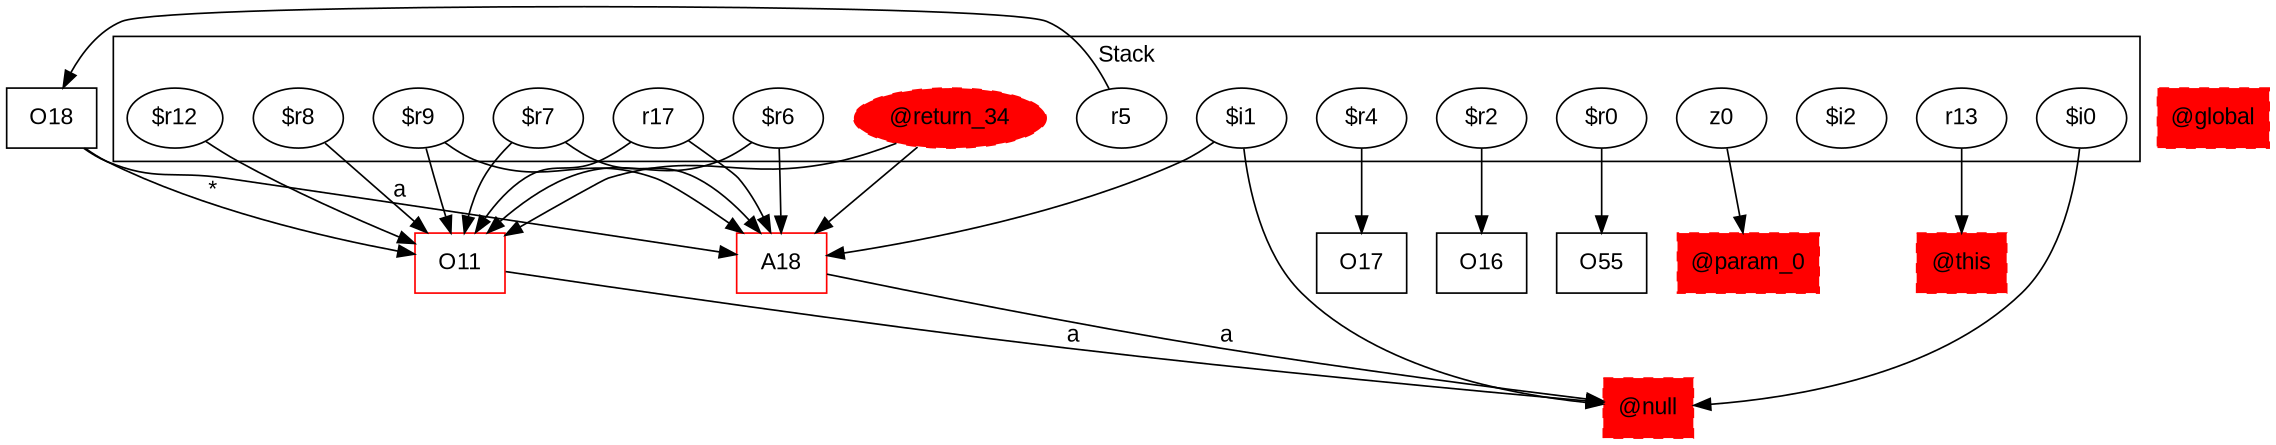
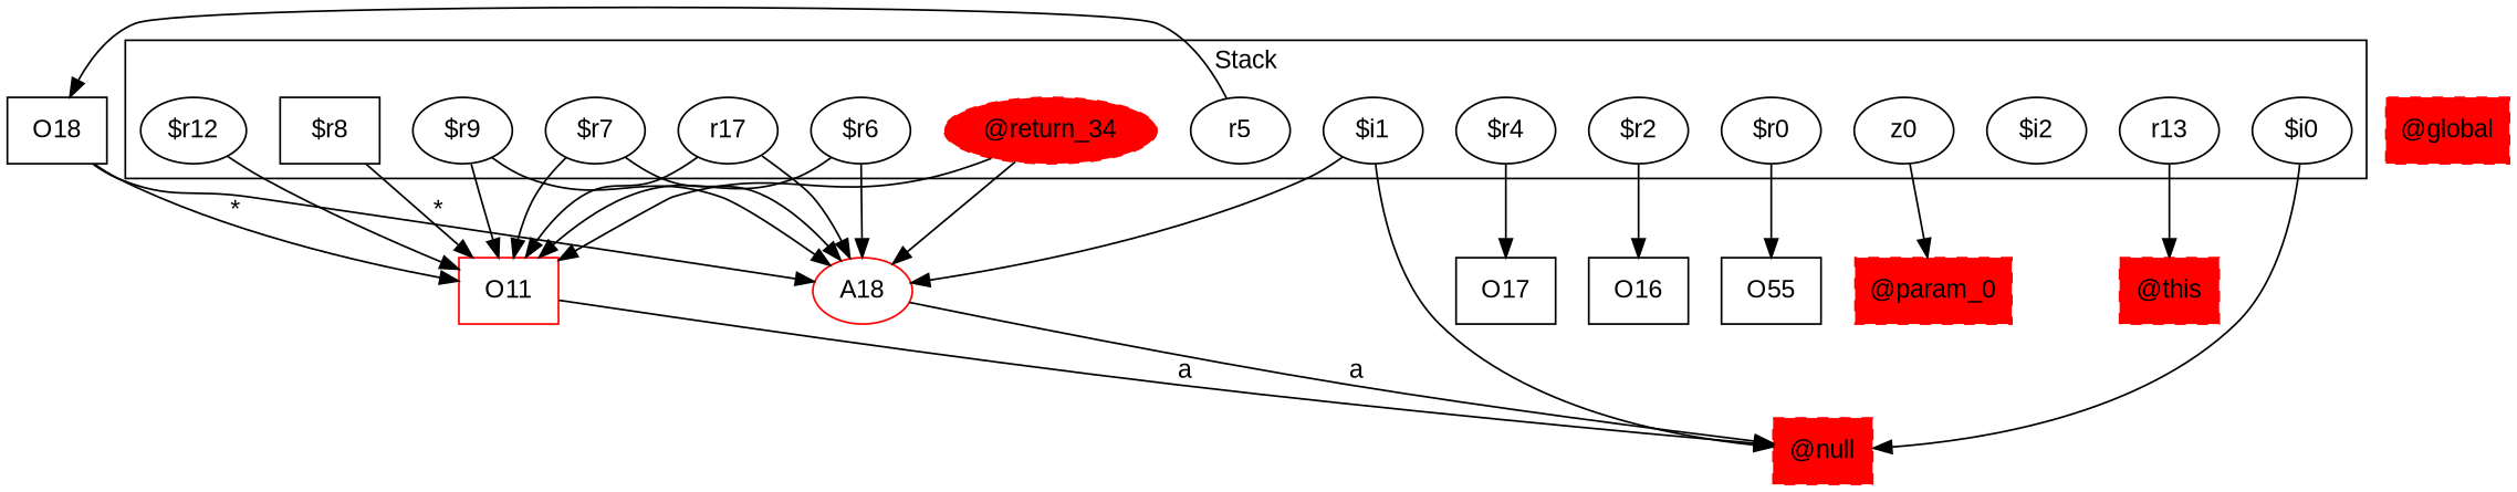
  digraph {
    fontname="Liberation Sans"
    rankDir=LR
    node [fontname="Liberation Sans"]
    edge [fontname="Liberation Sans"]
    r13
    "$r12"
    "$i2"
    "$r9"
    "$i0"
    "$i1"
    "$r7"
-   "$r8"
+   "$r8" [shape=box]
    r5
    "@return_34" [color=red style="filled,dashed"]
    "$r6"
    "$r4"
    "$r2"
    "$r0"
    z0
    r17
    "@this" [color=red shape=box style="filled,dashed"]
    n18 [color=red label=O11 shape=box]
-   A18 [color=red shape=box]
+   A18 [color=red shape=ellipse]
    "@null" [color=red shape=box style="filled,dashed"]
    O18 [shape=box]
    O17 [shape=box]
    O16 [shape=box]
    n24 [label=O55 shape=box]
    "@param_0" [color=red shape=box style="filled,dashed"]
    "@global" [color=red shape=box style="filled,dashed"]
    subgraph cluster_1 {
      label=Stack
      r13
      "$r12"
      "$i2"
      "$r9"
      "$i0"
      "$i1"
      "$r7"
      "$r8"
      r5
      "@return_34"
      "$r6"
      "$r4"
      "$r2"
      "$r0"
      z0
      r17
    }
    r13 -> "@this"
    "$r12" -> n18
    "$r9" -> n18
    "$r9" -> A18
    "$i0" -> "@null"
    "$i1" -> A18
    "$i1" -> "@null"
    "$r7" -> n18
    "$r7" -> A18
    "$r8" -> n18
    r5 -> O18
    "@return_34" -> n18
    "@return_34" -> A18
    "$r6" -> n18
    "$r6" -> A18
    "$r4" -> O17
    "$r2" -> O16
    "$r0" -> n24
    z0 -> "@param_0"
    r17 -> n18
    r17 -> A18
    n18 -> "@null" [label=a weight=0.2]
    A18 -> "@null" [label=a weight=0.2]
    O18 -> n18 [label="*" weight=0.2]
-   O18 -> A18 [label=a weight=0.2]
+   O18 -> A18 [label="*" weight=0.2]
  }
